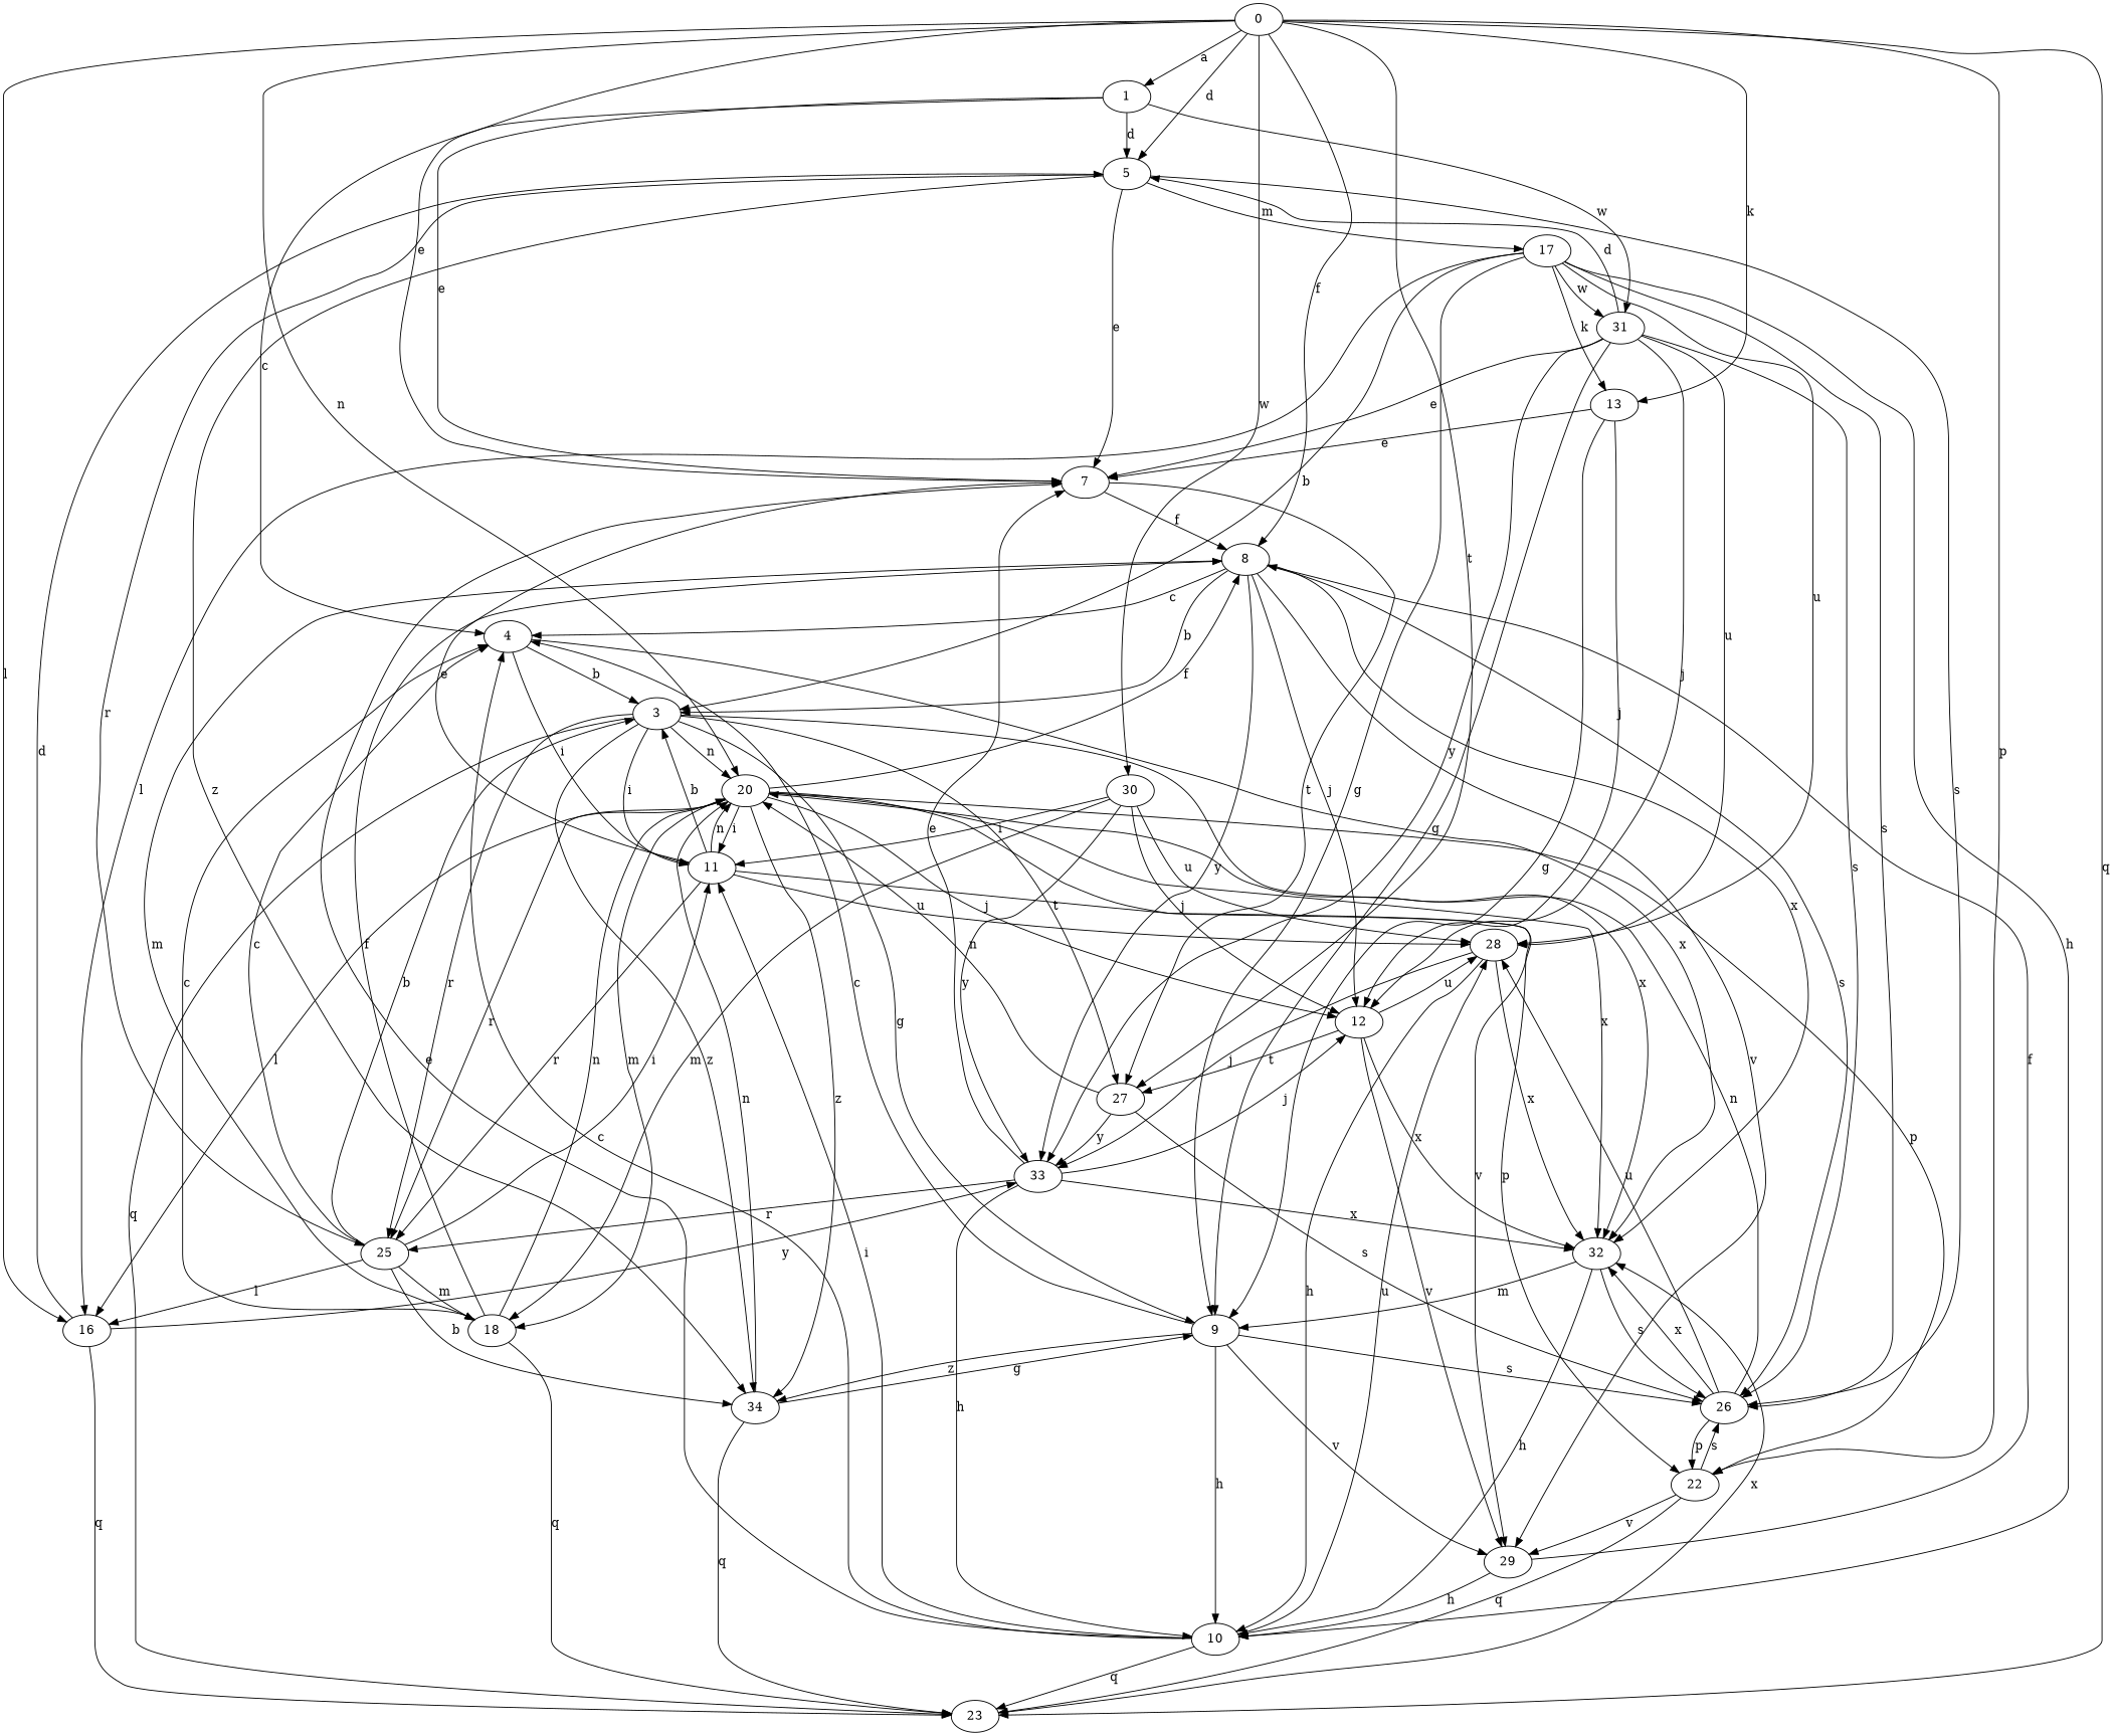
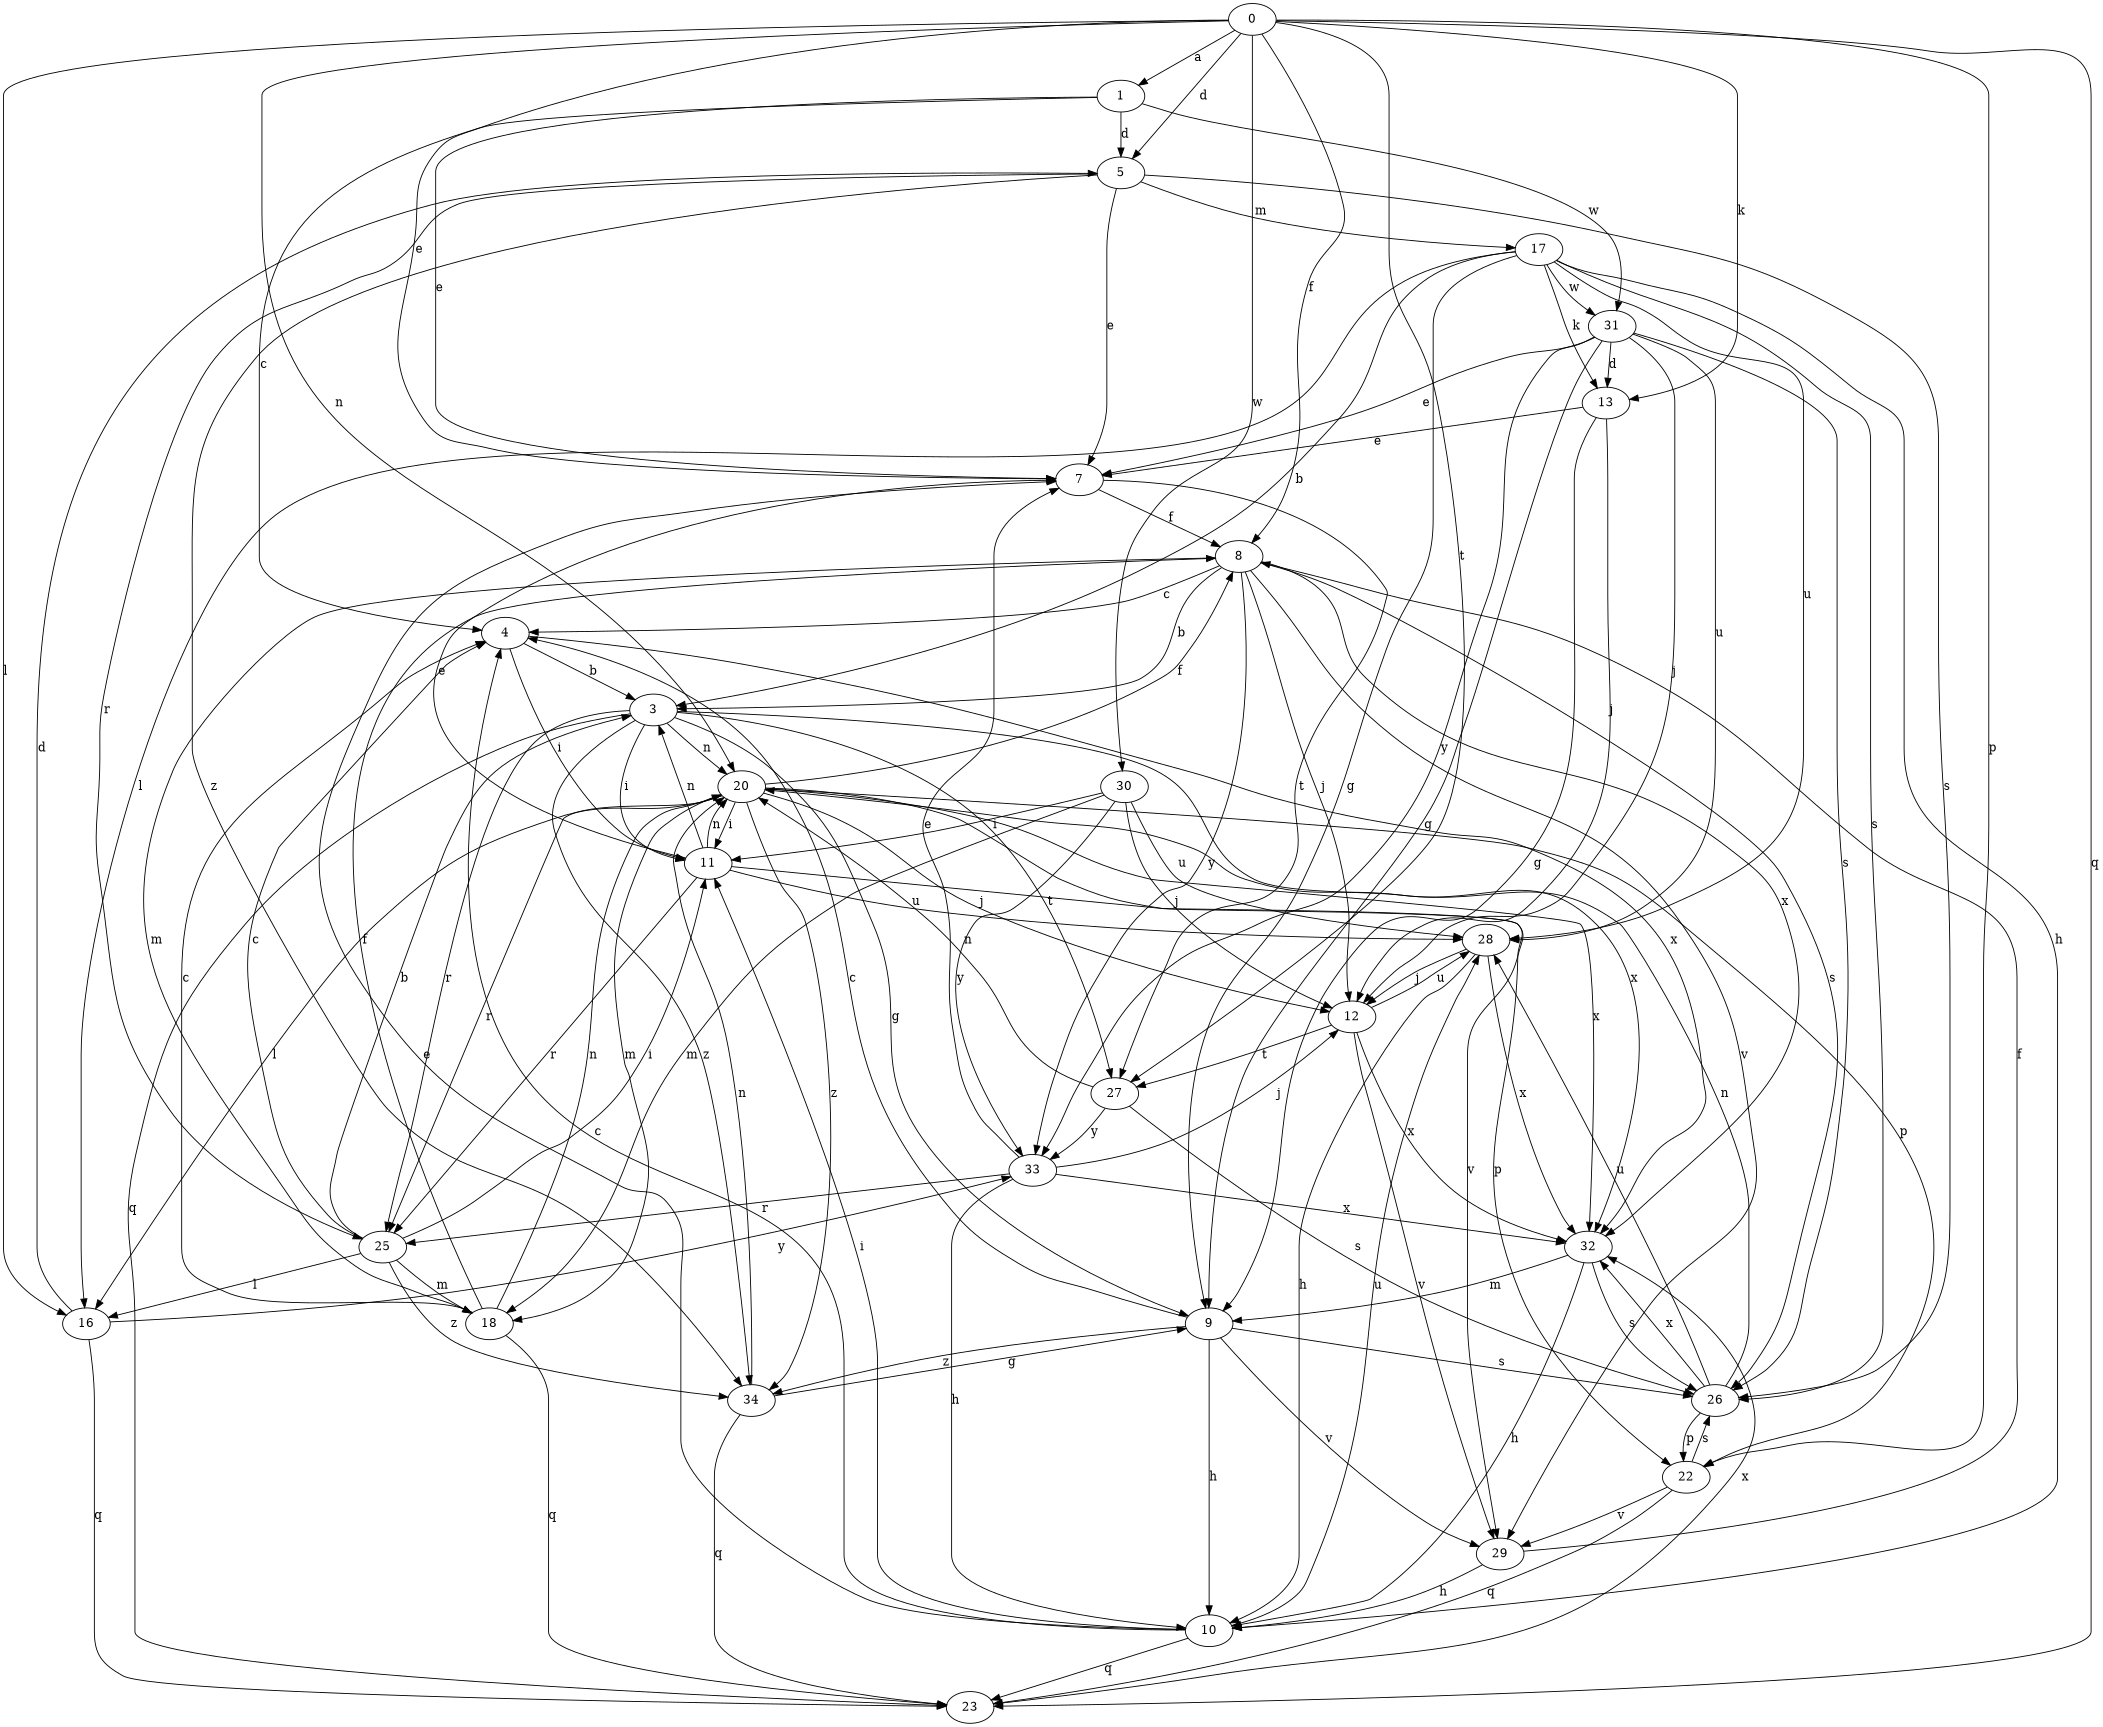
  strict digraph {
    0
    1
    5
    7
    8
    n6 [label=13]
    16
    20
    22
    23
    27
    30
    4
    31
    25
    34
    17
    26
    3
    32
    12
    18
    29
    33
    9
    11
    28
    10
    0 -> 1 [label=a]
    0 -> 5 [label=d]
    0 -> 7 [label=e]
    0 -> 8 [label=f]
    0 -> n6 [label=k]
    0 -> 16 [label=l]
    0 -> 20 [label=n]
    0 -> 22 [label=p]
    0 -> 23 [label=q]
    0 -> 27 [label=t]
    0 -> 30 [label=w]
    1 -> 5 [label=d]
    1 -> 7 [label=e]
    1 -> 4 [label=c]
    1 -> 31 [label=w]
    5 -> 7 [label=e]
    5 -> 25 [label=r]
    5 -> 34 [label=z]
    5 -> 17 [label=m]
    5 -> 26 [label=s]
    7 -> 8 [label=f]
    7 -> 27 [label=t]
    8 -> 4 [label=c]
    8 -> 26 [label=s]
    8 -> 3 [label=b]
    8 -> 32 [label=x]
    8 -> 12 [label=j]
    8 -> 18 [label=m]
    8 -> 29 [label=v]
    8 -> 33 [label=y]
    n6 -> 7 [label=e]
    n6 -> 12 [label=j]
    n6 -> 9 [label=g]
    16 -> 5 [label=d]
    16 -> 23 [label=q]
    16 -> 33 [label=y]
    20 -> 8 [label=f]
    20 -> 16 [label=l]
    20 -> 22 [label=p]
    20 -> 25 [label=r]
    20 -> 34 [label=z]
    20 -> 32 [label=x]
    20 -> 12 [label=j]
    20 -> 18 [label=m]
    20 -> 29 [label=v]
    20 -> 11 [label=i]
    22 -> 23 [label=q]
    22 -> 26 [label=s]
    22 -> 29 [label=v]
    23 -> 32 [label=x]
    27 -> 20 [label=n]
    27 -> 26 [label=s]
    27 -> 33 [label=y]
    30 -> 12 [label=j]
    30 -> 18 [label=m]
    30 -> 33 [label=y]
    30 -> 11 [label=i]
    30 -> 28 [label=u]
    4 -> 3 [label=b]
    4 -> 32 [label=x]
    4 -> 11 [label=i]
-   31 -> 5 [label=d]
+   31 -> n6 [label=d]
    31 -> 7 [label=e]
    31 -> 26 [label=s]
    31 -> 12 [label=j]
    31 -> 33 [label=y]
    31 -> 9 [label=g]
    31 -> 28 [label=u]
    25 -> 16 [label=l]
    25 -> 4 [label=c]
-   25 -> 34 [label=b]
+   25 -> 34 [label=z]
    25 -> 3 [label=b]
    25 -> 18 [label=m]
    25 -> 11 [label=i]
    34 -> 20 [label=n]
    34 -> 23 [label=q]
    34 -> 9 [label=g]
    17 -> n6 [label=k]
    17 -> 16 [label=l]
    17 -> 31 [label=w]
    17 -> 26 [label=s]
    17 -> 3 [label=b]
    17 -> 9 [label=g]
    17 -> 28 [label=u]
    17 -> 10 [label=h]
    26 -> 20 [label=n]
    26 -> 22 [label=p]
    26 -> 32 [label=x]
    26 -> 28 [label=u]
    3 -> 20 [label=n]
    3 -> 23 [label=q]
    3 -> 27 [label=t]
    3 -> 25 [label=r]
    3 -> 34 [label=z]
    3 -> 32 [label=x]
    3 -> 9 [label=g]
    3 -> 11 [label=i]
    32 -> 26 [label=s]
    32 -> 9 [label=m]
    32 -> 10 [label=h]
    12 -> 27 [label=t]
    12 -> 32 [label=x]
    12 -> 29 [label=v]
    12 -> 28 [label=u]
    18 -> 8 [label=f]
    18 -> 20 [label=n]
    18 -> 23 [label=q]
    18 -> 4 [label=c]
    29 -> 8 [label=f]
    29 -> 10 [label=h]
    33 -> 7 [label=e]
    33 -> 25 [label=r]
    33 -> 32 [label=x]
    33 -> 12 [label=j]
    33 -> 10 [label=h]
    9 -> 4 [label=c]
    9 -> 34 [label=z]
    9 -> 26 [label=s]
    9 -> 29 [label=v]
    9 -> 10 [label=h]
    11 -> 7 [label=e]
    11 -> 20 [label=n]
    11 -> 22 [label=p]
    11 -> 25 [label=r]
-   11 -> 3 [label=b]
+   11 -> 3 [label=n]
    11 -> 28 [label=u]
    28 -> 32 [label=x]
-   28 -> 33 [label=j]
+   28 -> 12 [label=j]
    28 -> 10 [label=h]
    10 -> 7 [label=e]
    10 -> 23 [label=q]
    10 -> 4 [label=c]
    10 -> 11 [label=i]
    10 -> 28 [label=u]
  }
